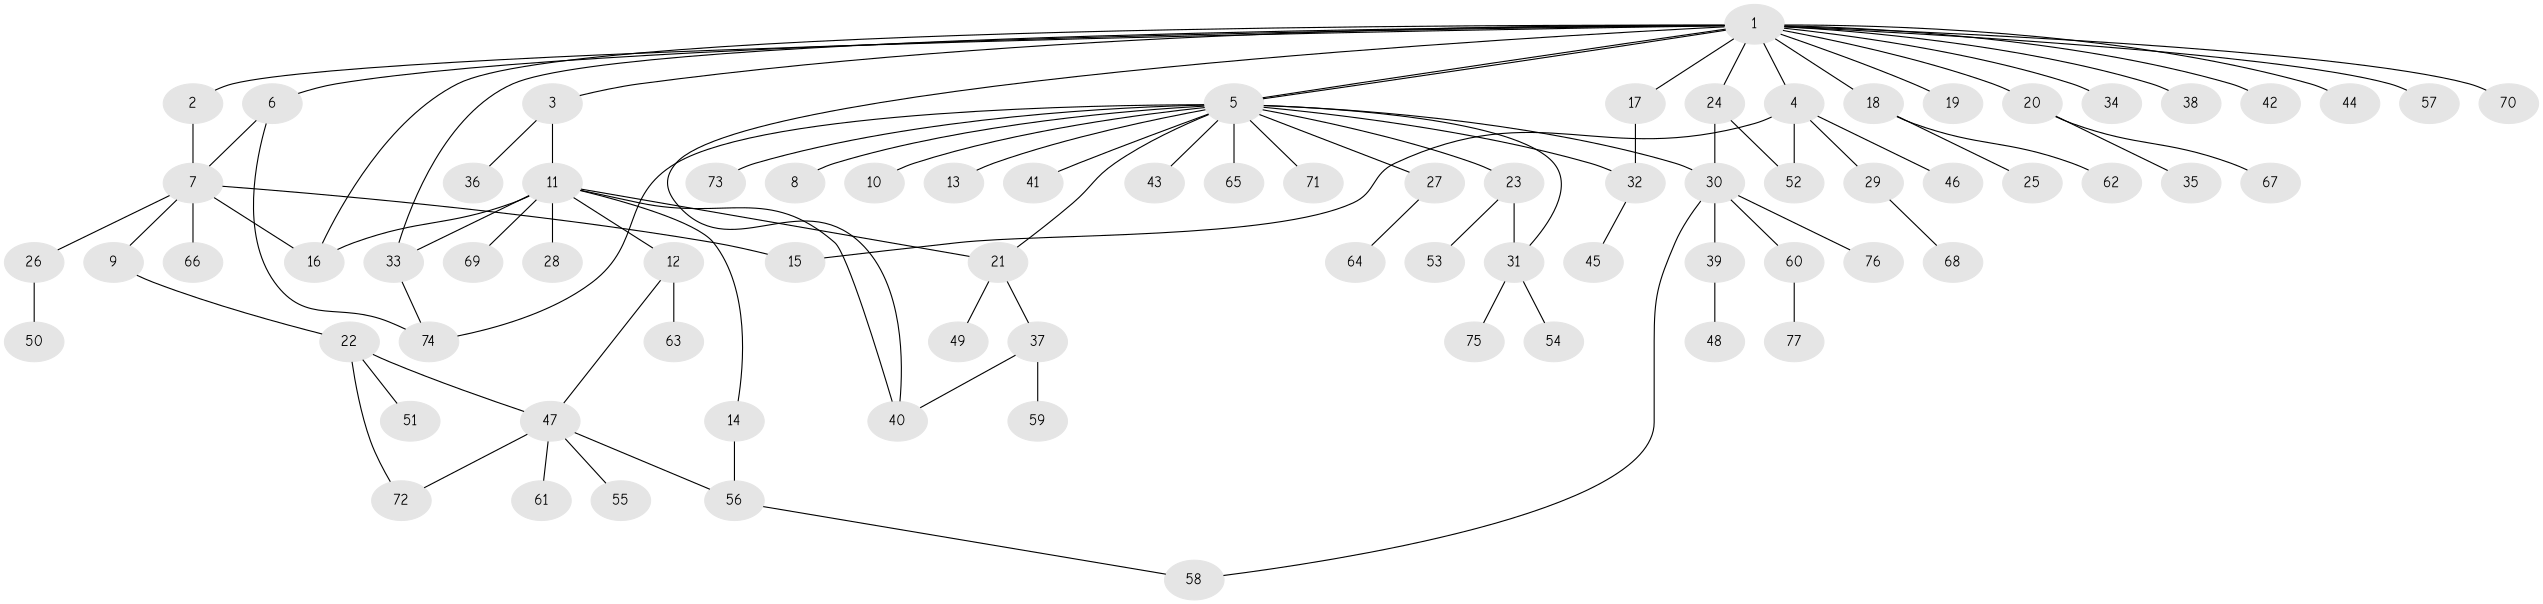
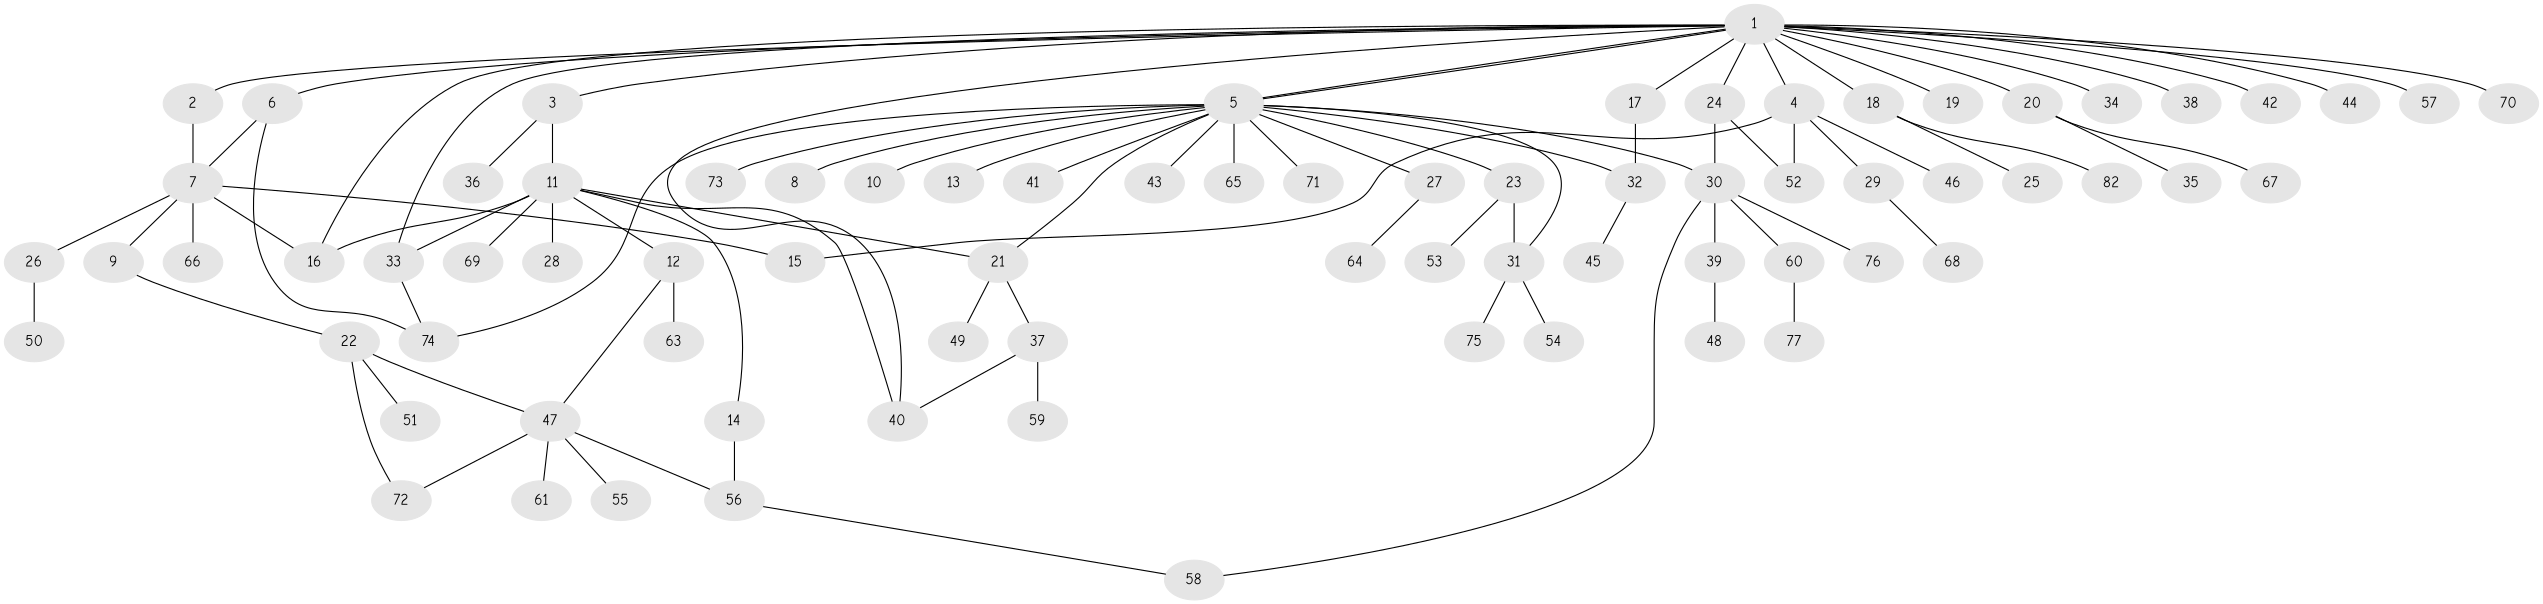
  graph {
    fontname="Comic Neue"
    node [color=gray90 fontname="Comic Neue" style=filled]
    edge [fontname="Comic Neue"]
    1
    2
    3
    4
    5
    6
    16
    17
    18
    19
    20
    24
    33
    34
    38
    40
    42
    44
    57
    70
    7
    11
    36
    15
    29
    46
    52
    8
    10
    13
    21
    23
    27
    30
    31
    32
    41
    43
    65
    71
    73
    74
    25
-   62
+   62 [label=82]
    35
    67
    9
    26
    66
    12
    14
    28
    69
    68
    37
    49
    53
    64
    39
    58
    60
    76
    54
    75
    45
    22
    50
    47
    51
    72
    63
    56
    55
    61
    59
    48
    77
    1 -- 2
    1 -- 3
    1 -- 4
    1 -- 5
    1 -- 5
    1 -- 6
    1 -- 16
    1 -- 17
    1 -- 18
    1 -- 19
    1 -- 20
    1 -- 24
    1 -- 33
    1 -- 34
    1 -- 38
    1 -- 40
    1 -- 42
    1 -- 44
    1 -- 57
    1 -- 70
    2 -- 7
    3 -- 11
    3 -- 36
    4 -- 15
    4 -- 29
    4 -- 46
    4 -- 52
    5 -- 8
    5 -- 10
    5 -- 13
    5 -- 21
    5 -- 23
    5 -- 27
    5 -- 30
    5 -- 31
    5 -- 32
    5 -- 41
    5 -- 43
    5 -- 65
    5 -- 71
    5 -- 73
    5 -- 74
    6 -- 7
    6 -- 74
    17 -- 32
    18 -- 25
    18 -- 62
    20 -- 35
    20 -- 67
    24 -- 52
    24 -- 30
    33 -- 74
    7 -- 16
    7 -- 15
    7 -- 9
    7 -- 26
    7 -- 66
    11 -- 16
    11 -- 33
    11 -- 40
    11 -- 21
    11 -- 12
    11 -- 14
    11 -- 28
    11 -- 69
    29 -- 68
    21 -- 37
    21 -- 49
    23 -- 31
    23 -- 53
    27 -- 64
    30 -- 39
    30 -- 58
    30 -- 60
    30 -- 76
    31 -- 54
    31 -- 75
    32 -- 45
    9 -- 22
    26 -- 50
    12 -- 47
    12 -- 63
    14 -- 56
    37 -- 40
    37 -- 59
    39 -- 48
    60 -- 77
    22 -- 47
    22 -- 51
    22 -- 72
    47 -- 72
    47 -- 56
    47 -- 55
    47 -- 61
    56 -- 58
  }
